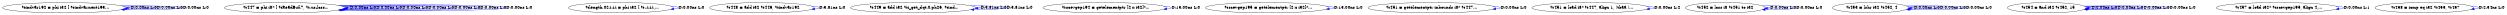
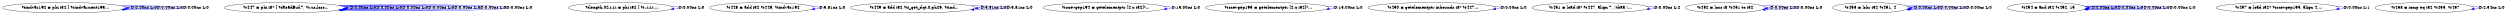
  digraph {
    edge [color=blue]
    n1 [label="  %indvar192 = phi i32 [ %indvar.next193..."]
    n2 [label="  %447 = phi i8* [ %ReadBuf.7, %.us-lcss..."]
    n3 [label="  %length.02.i.i.i = phi i32 [ %..i.i.i,..."]
    n4 [label="  %448 = add i32 %446, %indvar192"]
    n5 [label="  %449 = add i32 %i_get_dqt.0.ph26, %ind..."]
    n6 [label="  %scevgep194 = getelementptr [2 x i32]*..."]
    n7 [label="  %scevgep195 = getelementptr [2 x i32]*..."]
-   n8 [label="%451 = getelementptr inbounds i8* %447..."]
-   n9 [label="  %451 = load i8* %447, align 1, !tbaa !..."]
+   n8 [label="  %450 = getelementptr inbounds i8* %447..."]
+   n9 [label="%451 = load i8* %447, align 7, !tbaa !..."]
    n10 [label="%452 = lcss i8 %451 to i32"]
-   n11 [label="  %453 = lshr i32 %452, 4"]
+   n11 [label="%453 = lshr i32 %451, 4"]
    n12 [label="  %454 = and i32 %452, 15"]
    n13 [label="  %457 = load i32* %scevgep195, align 4,..."]
    n14 [label="  %458 = icmp eq i32 %453, %457"]
    n1 -> n1 [label="D:0.00ns L:0"]
    n1 -> n1 [label="D:0.00ns L:0"]
    n1 -> n1 [label="D:0.00ns L:0"]
    n2 -> n2 [label="D:0.00ns L:0"]
    n2 -> n2 [label="D:0.00ns L:0"]
    n2 -> n2 [label="D:0.00ns L:0"]
    n2 -> n2 [label="D:0.00ns L:0"]
    n2 -> n2 [label="D:0.00ns L:0"]
    n2 -> n2 [label="D:0.00ns L:0"]
    n2 -> n2 [label="D:0.00ns L:0"]
    n3 -> n3 [label="D:0.00ns L:0"]
    n4 -> n4 [label="D:3.81ns L:0"]
    n5 -> n5 [label="D:3.81ns L:0"]
    n5 -> n5 [label="D:3.81ns L:0"]
    n6 -> n6 [label="D:13.00ns L:0"]
    n7 -> n7 [label="D:13.00ns L:0"]
    n8 -> n8 [label="D:0.00ns L:0"]
    n9 -> n9 [label="D:0.00ns L:2"]
    n10 -> n10 [label="D:0.00ns L:0"]
    n10 -> n10 [label="D:0.00ns L:0"]
    n11 -> n11 [label="D:0.00ns L:0"]
    n11 -> n11 [label="D:0.00ns L:0"]
    n11 -> n11 [label="D:0.00ns L:0"]
    n12 -> n12 [label="D:0.00ns L:0"]
    n12 -> n12 [label="D:0.00ns L:0"]
    n12 -> n12 [label="D:0.00ns L:0"]
    n12 -> n12 [label="D:0.00ns L:0"]
    n13 -> n13 [label="D:0.00ns L:1"]
    n14 -> n14 [label="D:2.34ns L:0"]
  }
